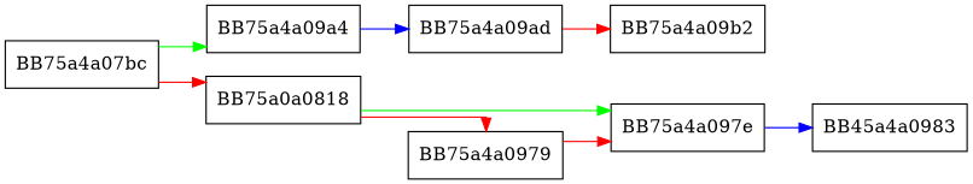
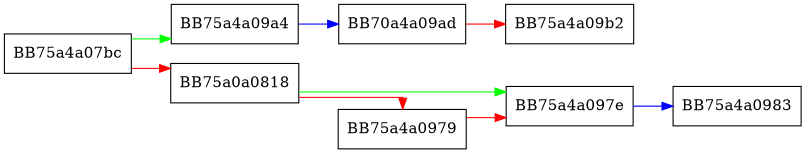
  digraph {
    rankdir=LR
    splines=ortho
    node [shape=box]
    edge [color=red]
    BB75a4a07bc
    BB75a4a09a4
    n3 [label=BB75a0a0818]
-   BB75a4a09ad
+   BB75a4a09ad [label=BB70a4a09ad]
    BB75a4a097e
    BB75a4a0979
    BB75a4a09b2
-   BB75a4a0983 [label=BB45a4a0983]
+   BB75a4a0983
    BB75a4a07bc -> BB75a4a09a4 [color=green]
    BB75a4a07bc -> n3
    BB75a4a09a4 -> BB75a4a09ad [color=blue]
    n3 -> BB75a4a097e [color=green]
    n3 -> BB75a4a0979
    BB75a4a09ad -> BB75a4a09b2
    BB75a4a097e -> BB75a4a0983 [color=blue]
    BB75a4a0979 -> BB75a4a097e
  }
